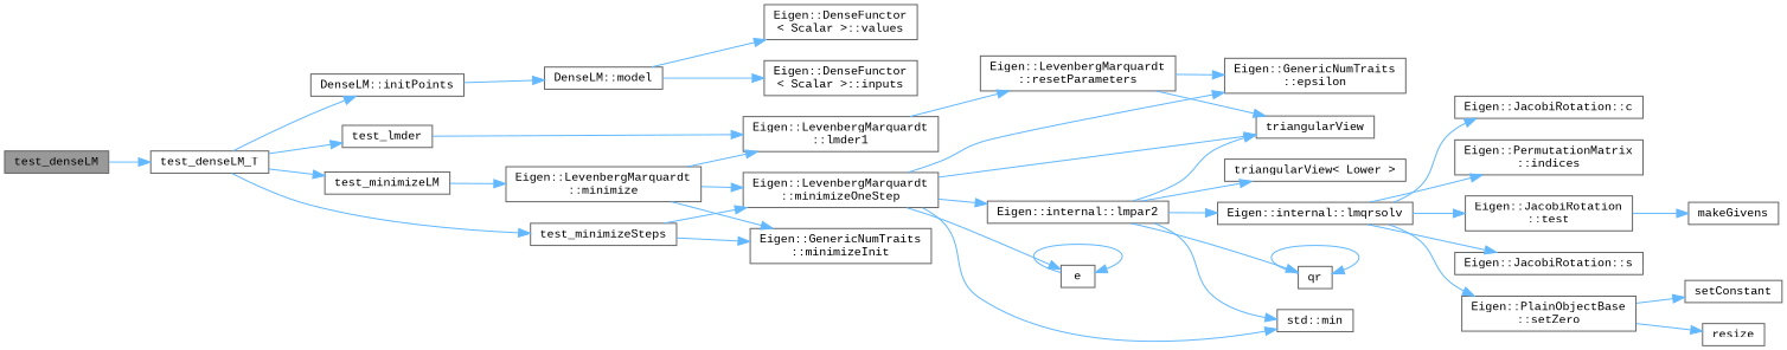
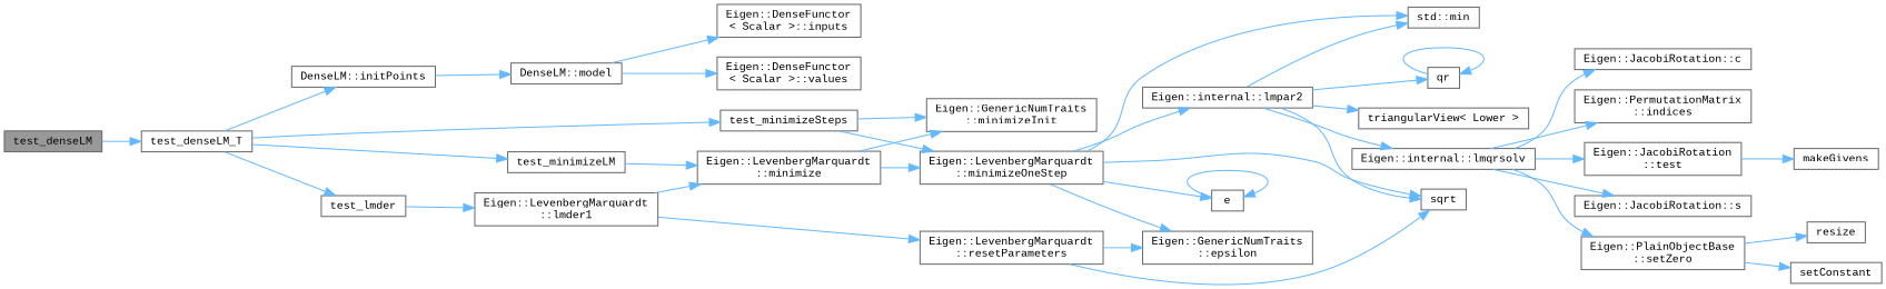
  digraph {
    fontname="Liberation Mono"
    rankdir=LR
    node [color=grey40 fillcolor=white fontname="Liberation Mono" fontsize=10 shape=box style=filled]
    edge [color=steelblue1 fontname="Liberation Mono" fontsize=10 labelfontname=Helvetica labelfontsize=10 style=solid]
    n1 [color=gray40 fillcolor=grey60 fontcolor=black height=0.2 label=test_denseLM width=0.4]
    n2 [height=0.2 label=test_denseLM_T width=0.4]
    n3 [height=0.2 label="DenseLM::initPoints" width=0.4]
    n4 [height=0.2 label=test_lmder width=0.4]
    n5 [height=0.2 label=test_minimizeLM width=0.4]
    n6 [height=0.2 label=test_minimizeSteps width=0.4]
    n7 [height=0.2 label="DenseLM::model" width=0.4]
    n8 [height=0.2 label="Eigen::LevenbergMarquardt\l::lmder1" width=0.4]
    n9 [height=0.2 label="Eigen::LevenbergMarquardt\l::minimize" width=0.4]
    n10 [height=0.2 label="Eigen::GenericNumTraits\l::minimizeInit" width=0.4]
    n11 [height=0.2 label="Eigen::LevenbergMarquardt\l::minimizeOneStep" width=0.4]
    n12 [height=0.2 label="Eigen::DenseFunctor\l\< Scalar \>::inputs" width=0.4]
    n13 [height=0.2 label="Eigen::DenseFunctor\l\< Scalar \>::values" width=0.4]
    n14 [height=0.2 label="Eigen::LevenbergMarquardt\l::resetParameters" width=0.4]
    n15 [height=0.2 label="Eigen::GenericNumTraits\l::epsilon" width=0.4]
-   n16 [height=0.2 label=triangularView width=0.4]
+   n16 [height=0.2 label=sqrt width=0.4]
    n17 [height=0.2 label=e width=0.4]
    n18 [height=0.2 label="Eigen::internal::lmpar2" width=0.4]
    n19 [height=0.2 label="std::min" width=0.4]
    n20 [height=0.2 label="Eigen::internal::lmqrsolv" width=0.4]
    n21 [height=0.2 label=qr width=0.4]
    n22 [height=0.2 label="triangularView\< Lower \>" width=0.4]
    n23 [height=0.2 label="Eigen::JacobiRotation::c" width=0.4]
    n24 [height=0.2 label="Eigen::PermutationMatrix\l::indices" width=0.4]
    n25 [height=0.2 label="Eigen::JacobiRotation\l::test" width=0.4]
    n26 [height=0.2 label="Eigen::JacobiRotation::s" width=0.4]
    n27 [height=0.2 label="Eigen::PlainObjectBase\l::setZero" width=0.4]
    n28 [height=0.2 label=makeGivens width=0.4]
    n29 [height=0.2 label=resize width=0.4]
    n30 [height=0.2 label=setConstant width=0.4]
    n1 -> n2
    n2 -> n3
    n2 -> n4
    n2 -> n5
    n2 -> n6
    n3 -> n7
    n4 -> n8
    n5 -> n9
    n6 -> n10
    n6 -> n11
    n7 -> n12
    n7 -> n13
-   n9 -> n8
+   n8 -> n9
    n8 -> n14
    n9 -> n10
    n9 -> n11
    n11 -> n15
    n11 -> n16
    n11 -> n17
    n11 -> n18
    n11 -> n19
    n14 -> n15
    n14 -> n16
    n17 -> n17
    n18 -> n16
    n18 -> n19
    n18 -> n20
    n18 -> n21
    n18 -> n22
    n20 -> n23
    n20 -> n24
    n20 -> n25
    n20 -> n26
    n20 -> n27
    n21 -> n21
    n25 -> n28
    n27 -> n29
    n27 -> n30
  }
